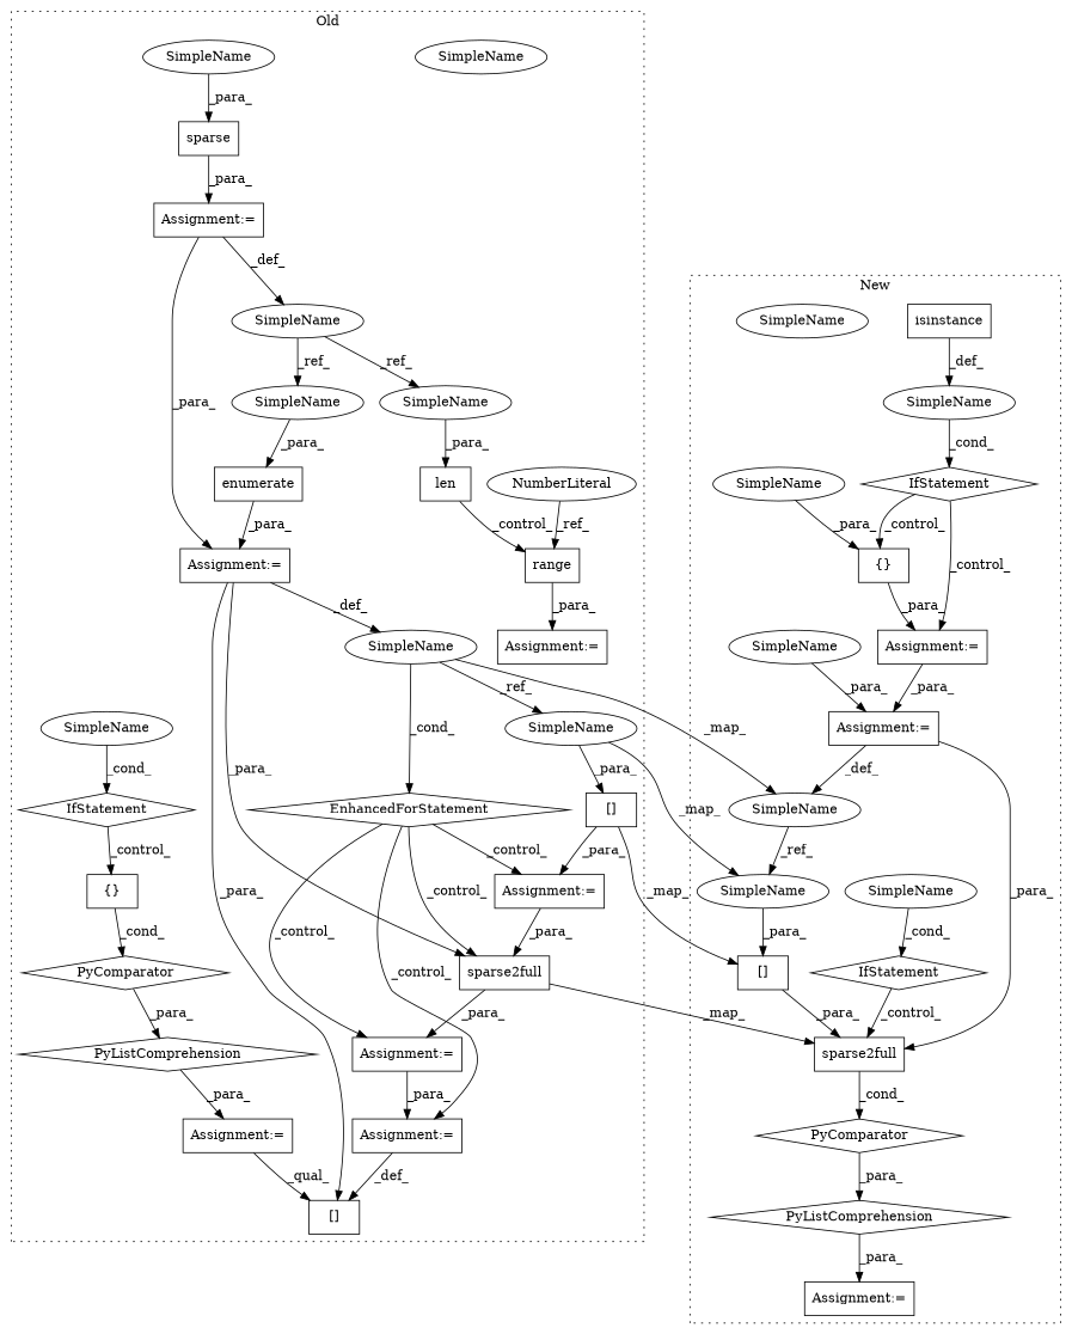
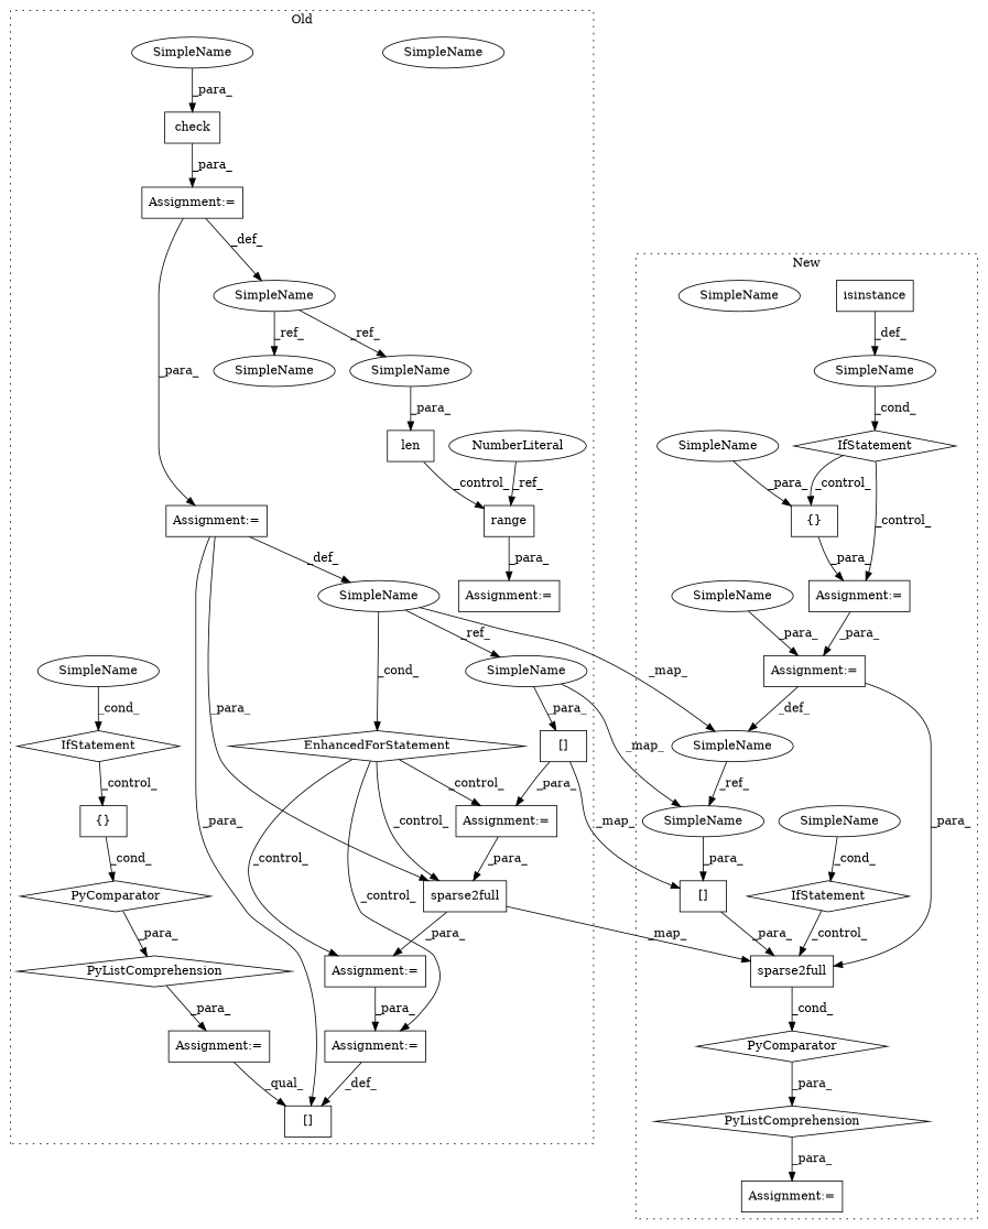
  digraph {
    node [a=42 l=1 s=1620 shape=box]
-   n1 [a=32 l="10,1" label=enumerate s="1733,1747"]
    n2 [a=70 l="63,2" label=EnhancedForStatement s="1662,1748" shape=diamond]
    n3 [a=7 l="63,2" label="Assignment:=" s="1662,1748"]
    n4 [a=7 label="Assignment:=" s=1768]
    n5 [a=7 label="Assignment:=" s=1520]
    n6 [a=7 l=34 label="Assignment:="]
    n7 [a=2 l="2,1" label="[]" s="1864,1867"]
    n8 [a=4 l=2 label="{}" s=1560]
    n9 [label=SimpleName s=1729 shape=ellipse]
    n10 [a=32 l="6,1" label=range s="1627,1644"]
    n11 [a=34 label=NumberLiteral s=1633 shape=ellipse]
-   n12 [a=32 l="6,1" label=sparse s="1521,1531"]
+   n12 [a=32 l="6,1" label=check s="1521,1531"]
    n13 [a=109 l=111 label=PyListComprehension s=1551 shape=diamond]
    n14 [a=113 l=34 label=PyComparator shape=diamond]
    n15 [a=32 l="4,1" label=len s="1635,1643"]
    n16 [l=5 label=SimpleName s=1649 shape=ellipse]
    n17 [a=25 l=34 label=IfStatement shape=diamond]
    n18 [a=7 label="Assignment:=" s=1868]
    n19 [a=7 l=12 label="Assignment:=" s=1539]
    n20 [l=4 label=SimpleName s=1516 shape=ellipse]
    n21 [a=2 l="18,1" label="[]" s="1769,1788"]
    n22 [a=32 l="12,1" label=sparse2full s="1817,1855"]
    n23 [a=7 label="Assignment:=" s=1807]
    n24 [l=4 label=SimpleName s=1743 shape=ellipse]
    n25 [l=4 label=SimpleName s=1639 shape=ellipse]
    n26 [l=5 label=SimpleName s=1649 shape=ellipse]
    n27 [label=SimpleName s=1787 shape=ellipse]
    n28 [l=4 label=SimpleName s=1527 shape=ellipse]
    n29 [a=32 l="11,1" label=isinstance s="1395,1419"]
    n30 [a=25 l="4,2" label=IfStatement s="1391,1420" shape=diamond]
    n31 [a=7 label="Assignment:=" s=1434]
    n32 [label=SimpleName shape=ellipse l="" s=""]
    n33 [a=4 l="1,1" label="{}" s="1444,1449"]
    n34 [a=109 l=148 label=PyListComprehension s=1486 shape=diamond]
    n35 [a=113 l=22 label=PyComparator s=1604 shape=diamond]
    n36 [l=3 label=SimpleName s=1607 shape=ellipse]
    n37 [a=7 l=22 label="Assignment:=" s=1604]
    n38 [a=2 l="18,1" label="[]" s="1507,1528"]
    n39 [a=7 l=12 label="Assignment:=" s=1474]
    n40 [a=32 l="12,1" label=sparse2full s="1495,1545"]
    n41 [a=25 l=22 label=IfStatement s=1604 shape=diamond]
    n42 [l=5 label=SimpleName s=1621 shape=ellipse]
    n43 [l=3 label=SimpleName s=1525 shape=ellipse]
    n44 [l=4 label=SimpleName s=1445 shape=ellipse]
    n45 [l=4 label=SimpleName s=1613 shape=ellipse]
    n46 [l=5 label=SimpleName s=1621 shape=ellipse]
    subgraph cluster_1 {
      label=Old
      style=dotted
-     n1
      n2
      n3
      n4
      n5
      n6
      n7
      n8
      n9
      n10
      n11
      n12
      n13
      n14
      n15
      n16
      n17
      n18
      n19
      n20
      n21
      n22
      n23
      n24
      n25
      n26
      n27
      n28
    }
    subgraph cluster_2 {
      label=New
      style=dotted
      n29
      n30
      n31
      n32
      n33
      n34
      n35
      n36
      n37
      n38
      n39
      n40
      n41
      n42
      n43
      n44
      n45
      n46
    }
-   n1 -> n3 [label=_para_]
    n2 -> n4 [label=_control_]
    n2 -> n18 [label=_control_]
    n2 -> n22 [label=_control_]
    n2 -> n23 [label=_control_]
    n3 -> n7 [label=_para_]
    n3 -> n9 [label=_def_]
    n3 -> n22 [label=_para_]
    n4 -> n22 [label=_para_]
    n5 -> n3 [label=_para_]
    n5 -> n20 [label=_def_]
    n8 -> n14 [label=_cond_]
    n9 -> n2 [label=_cond_]
    n9 -> n27 [label=_ref_]
    n9 -> n36 [label=_map_]
    n10 -> n6 [label=_para_]
    n11 -> n10 [label=_ref_]
    n12 -> n5 [label=_para_]
    n13 -> n19 [label=_para_]
    n14 -> n13 [label=_para_]
    n15 -> n10 [label=_control_]
    n17 -> n8 [label=_control_]
    n18 -> n7 [label=_def_]
    n19 -> n7 [label=_qual_]
    n20 -> n24 [label=_ref_]
    n20 -> n25 [label=_ref_]
    n21 -> n4 [label=_para_]
    n21 -> n38 [label=_map_]
    n22 -> n23 [label=_para_]
    n22 -> n40 [label=_map_]
    n23 -> n18 [label=_para_]
-   n24 -> n1 [label=_para_]
    n25 -> n15 [label=_para_]
    n26 -> n17 [label=_cond_]
    n27 -> n21 [label=_para_]
    n27 -> n43 [label=_map_]
    n28 -> n12 [label=_para_]
    n29 -> n32 [label=_def_]
    n30 -> n31 [label=_control_]
    n30 -> n33 [label=_control_]
    n31 -> n37 [label=_para_]
    n32 -> n30 [label=_cond_]
    n33 -> n31 [label=_para_]
    n34 -> n39 [label=_para_]
    n35 -> n34 [label=_para_]
    n36 -> n43 [label=_ref_]
    n37 -> n36 [label=_def_]
    n37 -> n40 [label=_para_]
    n38 -> n40 [label=_para_]
    n40 -> n35 [label=_cond_]
    n41 -> n40 [label=_control_]
    n43 -> n38 [label=_para_]
    n44 -> n33 [label=_para_]
    n45 -> n37 [label=_para_]
    n46 -> n41 [label=_cond_]
  }
